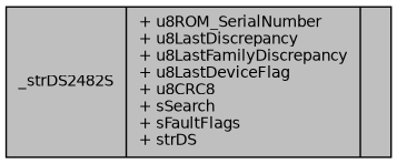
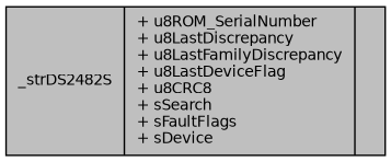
  digraph {
    rankdir=LR
-   n1 [color=black fillcolor=grey75 fontcolor=black fontname=Helvetica fontsize=10 height=0.2 label="{_strDS2482S\n|+ u8ROM_SerialNumber\l+ u8LastDiscrepancy\l+ u8LastFamilyDiscrepancy\l+ u8LastDeviceFlag\l+ u8CRC8\l+ sSearch\l+ sFaultFlags\l+ strDS\l|}" shape=record style=filled width=0.4]
+   n1 [color=black fillcolor=grey75 fontcolor=black fontname=Helvetica fontsize=10 height=0.2 label="{_strDS2482S\n|+ u8ROM_SerialNumber\l+ u8LastDiscrepancy\l+ u8LastFamilyDiscrepancy\l+ u8LastDeviceFlag\l+ u8CRC8\l+ sSearch\l+ sFaultFlags\l+ sDevice\l|}" shape=record style=filled width=0.4]
  }
